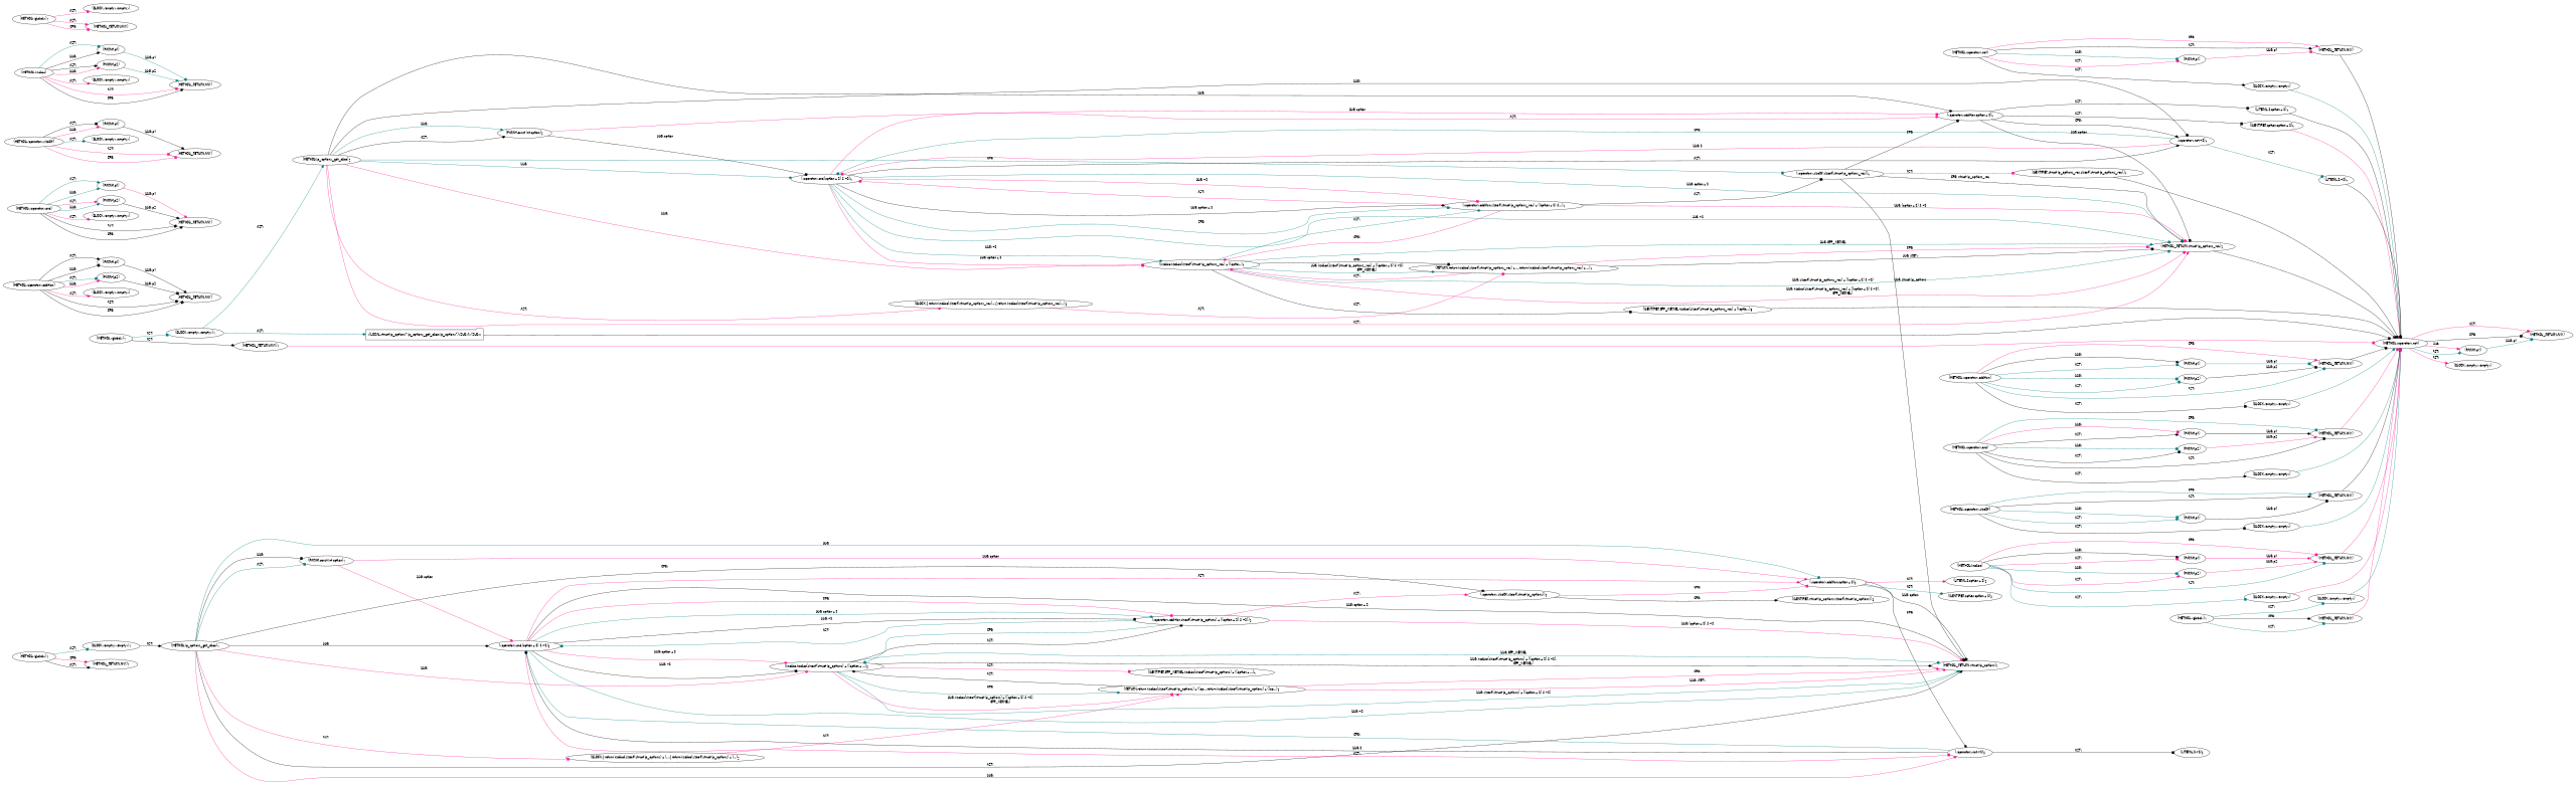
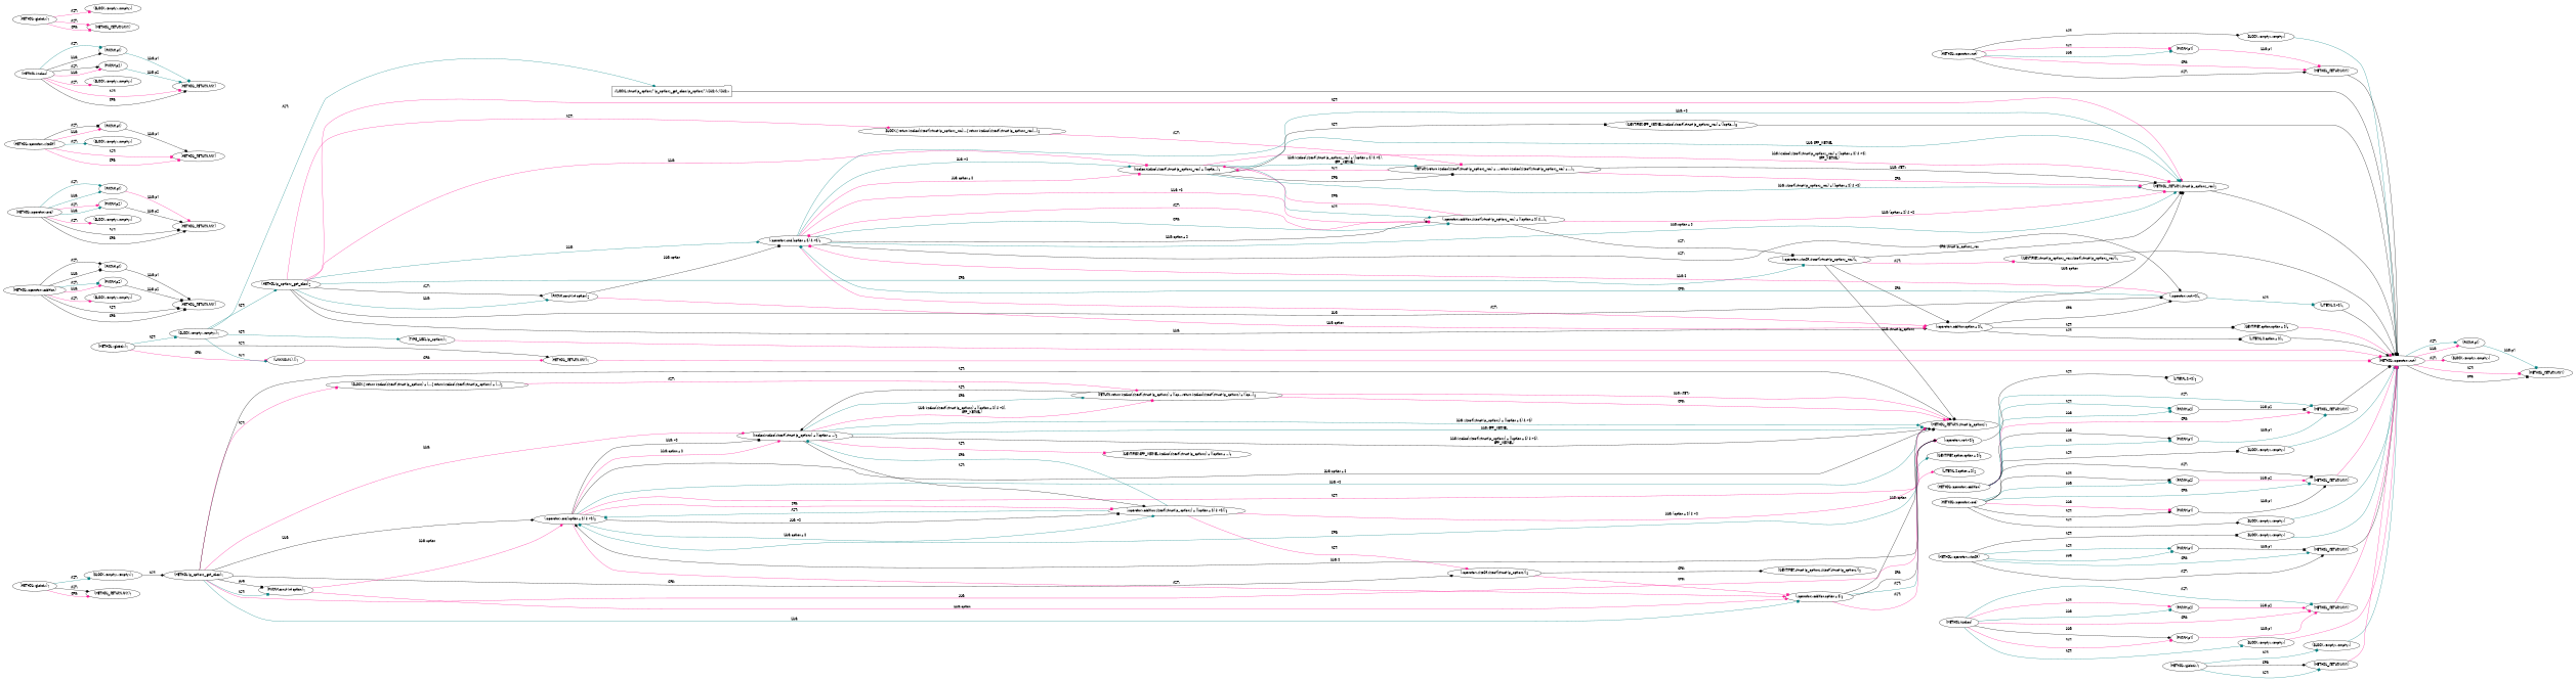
  digraph {
    fontname="Patrick Hand"
    rankdir=LR
    node [fontname="Patrick Hand"]
    edge [arrowhead=diamond color=black fontname="Patrick Hand"]
    n1 [label=<(METHOD,&lt;operator&gt;.not)>]
    n2 [label=<(PARAM,p1)>]
    n3 [label=<(BLOCK,&lt;empty&gt;,&lt;empty&gt;)>]
    n4 [label=<(METHOD_RETURN,ANY)>]
    n5 [label=<(METHOD,&lt;global&gt;)<SUB>1</SUB>>]
    n6 [label=<(BLOCK,&lt;empty&gt;,&lt;empty&gt;)<SUB>1</SUB>>]
    n7 [label=<(METHOD_RETURN,ANY)<SUB>1</SUB>>]
    n8 [label=<(METHOD,ip_options_get_alloc)<SUB>1</SUB>>]
    n9 [label=<(PARAM,const int optlen)<SUB>1</SUB>>]
    n10 [label=<(BLOCK,{ 	return kzalloc(sizeof(struct ip_options) + (...,{ 	return kzalloc(sizeof(struct ip_options) + (...)<SUB>2</SUB>>]
    n11 [label=<(kzalloc,kzalloc(sizeof(struct ip_options) + ((optlen + ...)<SUB>3</SUB>>]
    n12 [label=<(&lt;operator&gt;.sizeOf,sizeof(struct ip_options))<SUB>3</SUB>>]
    n13 [label=<(&lt;operator&gt;.and,(optlen + 3) &amp; ~3)<SUB>3</SUB>>]
    n14 [label=<(&lt;operator&gt;.addition,optlen + 3)<SUB>3</SUB>>]
    n15 [label=<(&lt;operator&gt;.not,~3)<SUB>3</SUB>>]
    n16 [label=<(METHOD_RETURN,struct ip_options)<SUB>1</SUB>>]
    n17 [label=<(RETURN,return kzalloc(sizeof(struct ip_options) + ((op...,return kzalloc(sizeof(struct ip_options) + ((op...)<SUB>3</SUB>>]
    n18 [label=<(&lt;operator&gt;.addition,sizeof(struct ip_options) + ((optlen + 3) &amp; ~3))<SUB>3</SUB>>]
    n19 [label=<(IDENTIFIER,GFP_KERNEL,kzalloc(sizeof(struct ip_options) + ((optlen + ...)<SUB>4</SUB>>]
    n20 [label=<(IDENTIFIER,struct ip_options,sizeof(struct ip_options))<SUB>3</SUB>>]
    n21 [label=<(IDENTIFIER,optlen,optlen + 3)<SUB>3</SUB>>]
    n22 [label=<(LITERAL,3,optlen + 3)<SUB>3</SUB>>]
    n23 [label=<(LITERAL,3,~3)<SUB>3</SUB>>]
    n24 [label=<(METHOD,&lt;operator&gt;.addition)>]
    n25 [label=<(PARAM,p1)>]
    n26 [label=<(PARAM,p2)>]
    n27 [label=<(BLOCK,&lt;empty&gt;,&lt;empty&gt;)>]
    n28 [label=<(METHOD_RETURN,ANY)>]
    n29 [label=<(METHOD,&lt;operator&gt;.and)>]
    n30 [label=<(PARAM,p1)>]
    n31 [label=<(PARAM,p2)>]
    n32 [label=<(BLOCK,&lt;empty&gt;,&lt;empty&gt;)>]
    n33 [label=<(METHOD_RETURN,ANY)>]
    n34 [label=<(METHOD,&lt;operator&gt;.sizeOf)>]
    n35 [label=<(PARAM,p1)>]
    n36 [label=<(BLOCK,&lt;empty&gt;,&lt;empty&gt;)>]
    n37 [label=<(METHOD_RETURN,ANY)>]
    n38 [label=<(METHOD,kzalloc)>]
    n39 [label=<(PARAM,p1)>]
    n40 [label=<(PARAM,p2)>]
    n41 [label=<(BLOCK,&lt;empty&gt;,&lt;empty&gt;)>]
    n42 [label=<(METHOD_RETURN,ANY)>]
    n43 [label=<(METHOD,&lt;global&gt;)<SUB>1</SUB>>]
    n44 [label=<(BLOCK,&lt;empty&gt;,&lt;empty&gt;)>]
    n45 [label=<(METHOD_RETURN,ANY)>]
    n46 [label=<(METHOD,&lt;operator&gt;.not)>]
    n47 [label=<(PARAM,p1)>]
    n48 [label=<(BLOCK,&lt;empty&gt;,&lt;empty&gt;)>]
    n49 [label=<(METHOD_RETURN,ANY)>]
    n50 [label=<(METHOD,&lt;global&gt;)<SUB>1</SUB>>]
    n51 [label=<(BLOCK,&lt;empty&gt;,&lt;empty&gt;)<SUB>1</SUB>>]
+   n52 [label=<(UNKNOWN,),))<SUB>1</SUB>>]
    n53 [label=<(METHOD_RETURN,ANY)<SUB>1</SUB>>]
+   n54 [label=<(TYPE_DECL,ip_options)<SUB>1</SUB>>]
    n55 [label="<(LOCAL,struct ip_options* ip_options_get_alloc: ip_options*)<SUB>1</SUB>>" shape=folder]
    n56 [label=<(METHOD,ip_options_get_alloc)<SUB>2</SUB>>]
    n57 [label=<(PARAM,const int optlen)<SUB>2</SUB>>]
    n58 [label=<(BLOCK,{ 	return kzalloc(sizeof(struct ip_options_rcu)...,{ 	return kzalloc(sizeof(struct ip_options_rcu)...)<SUB>3</SUB>>]
    n59 [label=<(kzalloc,kzalloc(sizeof(struct ip_options_rcu) + ((optle...)<SUB>4</SUB>>]
    n60 [label=<(&lt;operator&gt;.sizeOf,sizeof(struct ip_options_rcu))<SUB>4</SUB>>]
    n61 [label=<(&lt;operator&gt;.and,(optlen + 3) &amp; ~3)<SUB>4</SUB>>]
    n62 [label=<(&lt;operator&gt;.addition,optlen + 3)<SUB>4</SUB>>]
    n63 [label=<(&lt;operator&gt;.not,~3)<SUB>4</SUB>>]
    n64 [label=<(METHOD_RETURN,struct ip_options_rcu)<SUB>2</SUB>>]
    n65 [label=<(RETURN,return kzalloc(sizeof(struct ip_options_rcu) + ...,return kzalloc(sizeof(struct ip_options_rcu) + ...)<SUB>4</SUB>>]
    n66 [label=<(&lt;operator&gt;.addition,sizeof(struct ip_options_rcu) + ((optlen + 3) &amp;...)<SUB>4</SUB>>]
    n67 [label=<(IDENTIFIER,GFP_KERNEL,kzalloc(sizeof(struct ip_options_rcu) + ((optle...)<SUB>5</SUB>>]
    n68 [label=<(IDENTIFIER,struct ip_options_rcu,sizeof(struct ip_options_rcu))<SUB>4</SUB>>]
    n69 [label=<(IDENTIFIER,optlen,optlen + 3)<SUB>4</SUB>>]
    n70 [label=<(LITERAL,3,optlen + 3)<SUB>4</SUB>>]
    n71 [label=<(LITERAL,3,~3)<SUB>4</SUB>>]
    n72 [label=<(METHOD,&lt;operator&gt;.addition)>]
    n73 [label=<(PARAM,p1)>]
    n74 [label=<(PARAM,p2)>]
    n75 [label=<(BLOCK,&lt;empty&gt;,&lt;empty&gt;)>]
    n76 [label=<(METHOD_RETURN,ANY)>]
    n77 [label=<(METHOD,&lt;operator&gt;.and)>]
    n78 [label=<(PARAM,p1)>]
    n79 [label=<(PARAM,p2)>]
    n80 [label=<(BLOCK,&lt;empty&gt;,&lt;empty&gt;)>]
    n81 [label=<(METHOD_RETURN,ANY)>]
    n82 [label=<(METHOD,&lt;operator&gt;.sizeOf)>]
    n83 [label=<(PARAM,p1)>]
    n84 [label=<(BLOCK,&lt;empty&gt;,&lt;empty&gt;)>]
    n85 [label=<(METHOD_RETURN,ANY)>]
    n86 [label=<(METHOD,kzalloc)>]
    n87 [label=<(PARAM,p1)>]
    n88 [label=<(PARAM,p2)>]
    n89 [label=<(BLOCK,&lt;empty&gt;,&lt;empty&gt;)>]
    n90 [label=<(METHOD_RETURN,ANY)>]
    n91 [label=<(METHOD,&lt;global&gt;)<SUB>1</SUB>>]
    n92 [label=<(BLOCK,&lt;empty&gt;,&lt;empty&gt;)>]
    n93 [label=<(METHOD_RETURN,ANY)>]
    n1 -> n2 [color=teal label="AST: "]
    n1 -> n2 [color=deeppink label="DDG: "]
    n1 -> n3 [color=deeppink label="AST: "]
    n1 -> n4 [arrowhead=box color=deeppink label="AST: "]
    n1 -> n4 [arrowhead=box label="CFG: "]
    n2 -> n4 [arrowhead=box color=teal label="DDG: p1"]
    n5 -> n6 [arrowhead=box color=teal label="AST: "]
    n5 -> n7 [label="AST: "]
    n5 -> n7 [color=deeppink label="CFG: "]
    n6 -> n8 [label="AST: "]
    n8 -> n9 [arrowhead=box color=teal label="AST: "]
    n8 -> n9 [arrowhead=box label="DDG: "]
    n8 -> n10 [arrowhead=box color=deeppink label="AST: "]
    n8 -> n11 [color=deeppink label="DDG: "]
    n8 -> n12 [label="CFG: "]
    n8 -> n13 [label="DDG: "]
    n8 -> n14 [arrowhead=box color=teal label="DDG: "]
    n8 -> n15 [color=deeppink label="DDG: "]
    n8 -> n16 [label="AST: "]
    n9 -> n13 [color=deeppink label="DDG: optlen"]
    n9 -> n14 [color=deeppink label="DDG: optlen"]
    n10 -> n17 [color=deeppink label="AST: "]
    n11 -> n16 [color=teal label="DDG: sizeof(struct ip_options) + ((optlen + 3) &amp; ~3)"]
    n11 -> n16 [arrowhead=box color=teal label="DDG: GFP_KERNEL"]
    n11 -> n16 [label="DDG: kzalloc(sizeof(struct ip_options) + ((optlen + 3) &amp; ~3),\n 		       GFP_KERNEL)"]
    n11 -> n17 [color=teal label="CFG: "]
    n11 -> n17 [arrowhead=box color=deeppink label="DDG: kzalloc(sizeof(struct ip_options) + ((optlen + 3) &amp; ~3),\n 		       GFP_KERNEL)"]
    n11 -> n18 [label="AST: "]
    n11 -> n19 [arrowhead=box color=deeppink label="AST: "]
    n12 -> n14 [arrowhead=box color=deeppink label="CFG: "]
    n12 -> n20 [label="CFG: "]
    n13 -> n11 [color=deeppink label="DDG: optlen + 3"]
    n13 -> n11 [arrowhead=box label="DDG: ~3"]
    n13 -> n14 [color=deeppink label="AST: "]
    n13 -> n15 [arrowhead=box color=deeppink label="AST: "]
    n13 -> n16 [arrowhead=box label="DDG: optlen + 3"]
    n13 -> n16 [color=teal label="DDG: ~3"]
    n13 -> n18 [arrowhead=box color=deeppink label="CFG: "]
    n13 -> n18 [color=teal label="DDG: optlen + 3"]
    n13 -> n18 [arrowhead=box label="DDG: ~3"]
    n14 -> n15 [label="CFG: "]
    n14 -> n16 [label="DDG: optlen"]
    n14 -> n21 [color=teal label="AST: "]
    n14 -> n22 [color=deeppink label="AST: "]
    n15 -> n13 [arrowhead=box color=teal label="CFG: "]
    n15 -> n13 [label="DDG: 3"]
    n15 -> n23 [arrowhead=box label="AST: "]
    n17 -> n11 [label="AST: "]
    n17 -> n16 [color=deeppink label="CFG: "]
    n17 -> n16 [color=deeppink label="DDG: &lt;RET&gt;"]
    n18 -> n11 [arrowhead=box color=teal label="CFG: "]
    n18 -> n12 [color=deeppink label="AST: "]
    n18 -> n13 [arrowhead=box color=teal label="AST: "]
    n18 -> n16 [color=deeppink label="DDG: (optlen + 3) &amp; ~3"]
    n24 -> n25 [label="AST: "]
    n24 -> n25 [arrowhead=box label="DDG: "]
    n24 -> n26 [arrowhead=box color=teal label="AST: "]
    n24 -> n26 [color=deeppink label="DDG: "]
    n24 -> n27 [color=deeppink label="AST: "]
    n24 -> n28 [arrowhead=box label="AST: "]
    n24 -> n28 [arrowhead=box label="CFG: "]
    n25 -> n28 [label="DDG: p1"]
    n26 -> n28 [arrowhead=box label="DDG: p2"]
    n29 -> n30 [color=teal label="AST: "]
    n29 -> n30 [color=teal label="DDG: "]
    n29 -> n31 [color=deeppink label="AST: "]
    n29 -> n31 [color=teal label="DDG: "]
    n29 -> n32 [color=deeppink label="AST: "]
    n29 -> n33 [arrowhead=box label="AST: "]
    n29 -> n33 [label="CFG: "]
    n30 -> n33 [color=deeppink label="DDG: p1"]
    n31 -> n33 [label="DDG: p2"]
    n34 -> n35 [arrowhead=box label="AST: "]
    n34 -> n35 [color=deeppink label="DDG: "]
    n34 -> n36 [color=teal label="AST: "]
    n34 -> n37 [arrowhead=box color=deeppink label="AST: "]
    n34 -> n37 [arrowhead=box color=deeppink label="CFG: "]
    n35 -> n37 [label="DDG: p1"]
    n38 -> n39 [arrowhead=box color=teal label="AST: "]
    n38 -> n39 [label="DDG: "]
    n38 -> n40 [label="AST: "]
    n38 -> n40 [color=deeppink label="DDG: "]
    n38 -> n41 [color=deeppink label="AST: "]
    n38 -> n42 [arrowhead=box color=deeppink label="AST: "]
    n38 -> n42 [label="CFG: "]
    n39 -> n42 [arrowhead=box color=teal label="DDG: p1"]
    n40 -> n42 [color=teal label="DDG: p2"]
    n43 -> n44 [arrowhead=box color=deeppink label="AST: "]
    n43 -> n45 [color=deeppink label="AST: "]
    n43 -> n45 [arrowhead=box color=deeppink label="CFG: "]
    n46 -> n47 [arrowhead=box color=deeppink label="AST: "]
    n46 -> n47 [arrowhead=box color=teal label="DDG: "]
    n46 -> n48 [label="AST: "]
    n46 -> n49 [label="AST: "]
    n46 -> n49 [color=deeppink label="CFG: "]
    n47 -> n49 [arrowhead=box color=deeppink label="DDG: p1"]
    n48 -> n1 [arrowhead=box color=teal]
    n49 -> n1 [arrowhead=box]
    n50 -> n51 [arrowhead=box color=teal label="AST: "]
+   n50 -> n52 [arrowhead=box color=deeppink label="CFG: "]
    n50 -> n53 [label="AST: "]
+   n51 -> n52 [color=teal label="AST: "]
+   n51 -> n54 [color=teal label="AST: "]
    n51 -> n55 [color=teal label="AST: "]
    n51 -> n56 [color=teal label="AST: "]
+   n52 -> n53 [color=deeppink label="CFG: "]
    n53 -> n1 [arrowhead=box color=deeppink]
+   n54 -> n1 [arrowhead=box color=deeppink]
    n55 -> n1 [arrowhead=box]
    n56 -> n57 [label="AST: "]
    n56 -> n57 [color=teal label="DDG: "]
    n56 -> n58 [color=deeppink label="AST: "]
    n56 -> n59 [arrowhead=box color=deeppink label="DDG: "]
    n56 -> n60 [arrowhead=box color=teal label="CFG: "]
    n56 -> n61 [color=teal label="DDG: "]
    n56 -> n62 [label="DDG: "]
    n56 -> n63 [arrowhead=box label="DDG: "]
    n56 -> n64 [color=deeppink label="AST: "]
    n57 -> n61 [arrowhead=box label="DDG: optlen"]
    n57 -> n62 [arrowhead=box color=deeppink label="DDG: optlen"]
    n58 -> n65 [arrowhead=box color=deeppink label="AST: "]
    n59 -> n64 [arrowhead=box color=teal label="DDG: sizeof(struct ip_options_rcu) + ((optlen + 3) &amp; ~3)"]
    n59 -> n64 [color=teal label="DDG: GFP_KERNEL"]
    n59 -> n64 [arrowhead=box color=deeppink label="DDG: kzalloc(sizeof(struct ip_options_rcu) + ((optlen + 3) &amp; ~3),\n 		       GFP_KERNEL)"]
    n59 -> n65 [arrowhead=box label="CFG: "]
    n59 -> n65 [color=teal label="DDG: kzalloc(sizeof(struct ip_options_rcu) + ((optlen + 3) &amp; ~3),\n 		       GFP_KERNEL)"]
    n59 -> n66 [color=teal label="AST: "]
    n59 -> n67 [arrowhead=box label="AST: "]
    n60 -> n16 [arrowhead=box label="DDG: struct ip_options"]
    n60 -> n62 [arrowhead=box label="CFG: "]
    n60 -> n64 [arrowhead=box label="CFG: struct ip_options_rcu"]
    n60 -> n68 [arrowhead=box color=deeppink label="AST: "]
    n61 -> n59 [arrowhead=box color=deeppink label="DDG: optlen + 3"]
    n61 -> n59 [color=teal label="DDG: ~3"]
    n61 -> n62 [color=deeppink label="AST: "]
    n61 -> n63 [label="AST: "]
    n61 -> n64 [color=teal label="DDG: optlen + 3"]
    n61 -> n64 [arrowhead=box color=teal label="DDG: ~3"]
    n61 -> n66 [arrowhead=box color=teal label="CFG: "]
    n61 -> n66 [label="DDG: optlen + 3"]
    n61 -> n66 [arrowhead=box color=deeppink label="DDG: ~3"]
    n62 -> n63 [label="CFG: "]
    n62 -> n64 [arrowhead=box label="DDG: optlen"]
    n62 -> n69 [arrowhead=box label="AST: "]
    n62 -> n70 [arrowhead=box label="AST: "]
    n63 -> n61 [arrowhead=box color=teal label="CFG: "]
    n63 -> n61 [arrowhead=box color=deeppink label="DDG: 3"]
    n63 -> n71 [arrowhead=box color=teal label="AST: "]
    n64 -> n1
    n65 -> n59 [color=deeppink label="AST: "]
    n65 -> n64 [arrowhead=box color=deeppink label="CFG: "]
    n65 -> n64 [arrowhead=box label="DDG: &lt;RET&gt;"]
    n66 -> n59 [color=deeppink label="CFG: "]
    n66 -> n60 [arrowhead=box label="AST: "]
    n66 -> n61 [arrowhead=box color=deeppink label="AST: "]
    n66 -> n64 [arrowhead=box color=deeppink label="DDG: (optlen + 3) &amp; ~3"]
    n67 -> n1
    n68 -> n1
    n69 -> n1 [arrowhead=box color=deeppink]
    n70 -> n1
    n71 -> n1
    n72 -> n73 [arrowhead=box color=teal label="AST: "]
    n72 -> n73 [label="DDG: "]
    n72 -> n74 [arrowhead=box color=teal label="AST: "]
    n72 -> n74 [arrowhead=box color=teal label="DDG: "]
    n72 -> n75 [arrowhead=box label="AST: "]
    n72 -> n76 [arrowhead=box color=teal label="AST: "]
    n72 -> n76 [color=deeppink label="CFG: "]
    n73 -> n76 [arrowhead=box color=teal label="DDG: p1"]
    n74 -> n76 [arrowhead=box label="DDG: p2"]
    n75 -> n1 [color=teal]
    n76 -> n1 [arrowhead=box]
    n77 -> n78 [label="AST: "]
    n77 -> n78 [arrowhead=box color=deeppink label="DDG: "]
    n77 -> n79 [arrowhead=box label="AST: "]
    n77 -> n79 [arrowhead=box color=teal label="DDG: "]
    n77 -> n80 [label="AST: "]
    n77 -> n81 [arrowhead=box label="AST: "]
    n77 -> n81 [arrowhead=box color=teal label="CFG: "]
    n78 -> n81 [label="DDG: p1"]
    n79 -> n81 [color=deeppink label="DDG: p2"]
    n80 -> n1 [color=teal]
    n81 -> n1 [arrowhead=box color=deeppink]
    n82 -> n83 [color=teal label="AST: "]
    n82 -> n83 [arrowhead=box color=teal label="DDG: "]
    n82 -> n84 [arrowhead=box label="AST: "]
    n82 -> n85 [label="AST: "]
    n82 -> n85 [color=teal label="CFG: "]
    n83 -> n85 [arrowhead=box label="DDG: p1"]
    n84 -> n1 [arrowhead=box color=teal]
    n85 -> n1
    n86 -> n87 [arrowhead=box color=deeppink label="AST: "]
    n86 -> n87 [label="DDG: "]
    n86 -> n88 [color=deeppink label="AST: "]
    n86 -> n88 [arrowhead=box color=teal label="DDG: "]
    n86 -> n89 [arrowhead=box color=teal label="AST: "]
    n86 -> n90 [arrowhead=box color=teal label="AST: "]
    n86 -> n90 [arrowhead=box color=deeppink label="CFG: "]
    n87 -> n90 [color=deeppink label="DDG: p1"]
    n88 -> n90 [color=deeppink label="DDG: p2"]
    n89 -> n1 [arrowhead=box color=deeppink]
    n90 -> n1 [color=deeppink]
    n91 -> n92 [arrowhead=box color=teal label="AST: "]
    n91 -> n93 [arrowhead=box color=teal label="AST: "]
    n91 -> n93 [label="CFG: "]
    n92 -> n1 [arrowhead=box color=teal]
    n93 -> n1 [arrowhead=box color=deeppink]
  }
